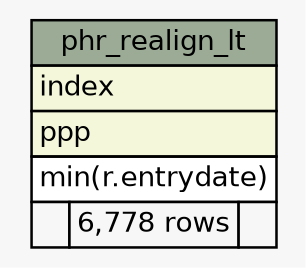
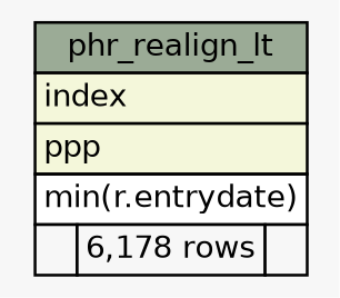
  digraph {
    bgcolor="#f7f7f7"
    fontname=Helvetica
    fontsize=11
    nodesep=0.18
    rankdir=RL
    ranksep=0.46
-   n1 [fontname=Helvetica fontsize=11 label=<     <TABLE BORDER="0" CELLBORDER="1" CELLSPACING="0" BGCOLOR="#ffffff">       <TR><TD COLSPAN="3" BGCOLOR="#9bab96" ALIGN="CENTER">phr_realign_lt</TD></TR>       <TR><TD PORT="index" COLSPAN="3" BGCOLOR="#f4f7da" ALIGN="LEFT">index</TD></TR>       <TR><TD PORT="ppp" COLSPAN="3" BGCOLOR="#f4f7da" ALIGN="LEFT">ppp</TD></TR>       <TR><TD PORT="min(r.entrydate)" COLSPAN="3" ALIGN="LEFT">min(r.entrydate)</TD></TR>       <TR><TD ALIGN="LEFT" BGCOLOR="#f7f7f7">  </TD><TD ALIGN="RIGHT" BGCOLOR="#f7f7f7">6,778 rows</TD><TD ALIGN="RIGHT" BGCOLOR="#f7f7f7">  </TD></TR>     </TABLE>> shape=plaintext]
+   n1 [fontname=Helvetica fontsize=11 label=<     <TABLE BORDER="0" CELLBORDER="1" CELLSPACING="0" BGCOLOR="#ffffff">       <TR><TD COLSPAN="3" BGCOLOR="#9bab96" ALIGN="CENTER">phr_realign_lt</TD></TR>       <TR><TD PORT="index" COLSPAN="3" BGCOLOR="#f4f7da" ALIGN="LEFT">index</TD></TR>       <TR><TD PORT="ppp" COLSPAN="3" BGCOLOR="#f4f7da" ALIGN="LEFT">ppp</TD></TR>       <TR><TD PORT="min(r.entrydate)" COLSPAN="3" ALIGN="LEFT">min(r.entrydate)</TD></TR>       <TR><TD ALIGN="LEFT" BGCOLOR="#f7f7f7">  </TD><TD ALIGN="RIGHT" BGCOLOR="#f7f7f7">6,178 rows</TD><TD ALIGN="RIGHT" BGCOLOR="#f7f7f7">  </TD></TR>     </TABLE>> shape=plaintext]
  }
